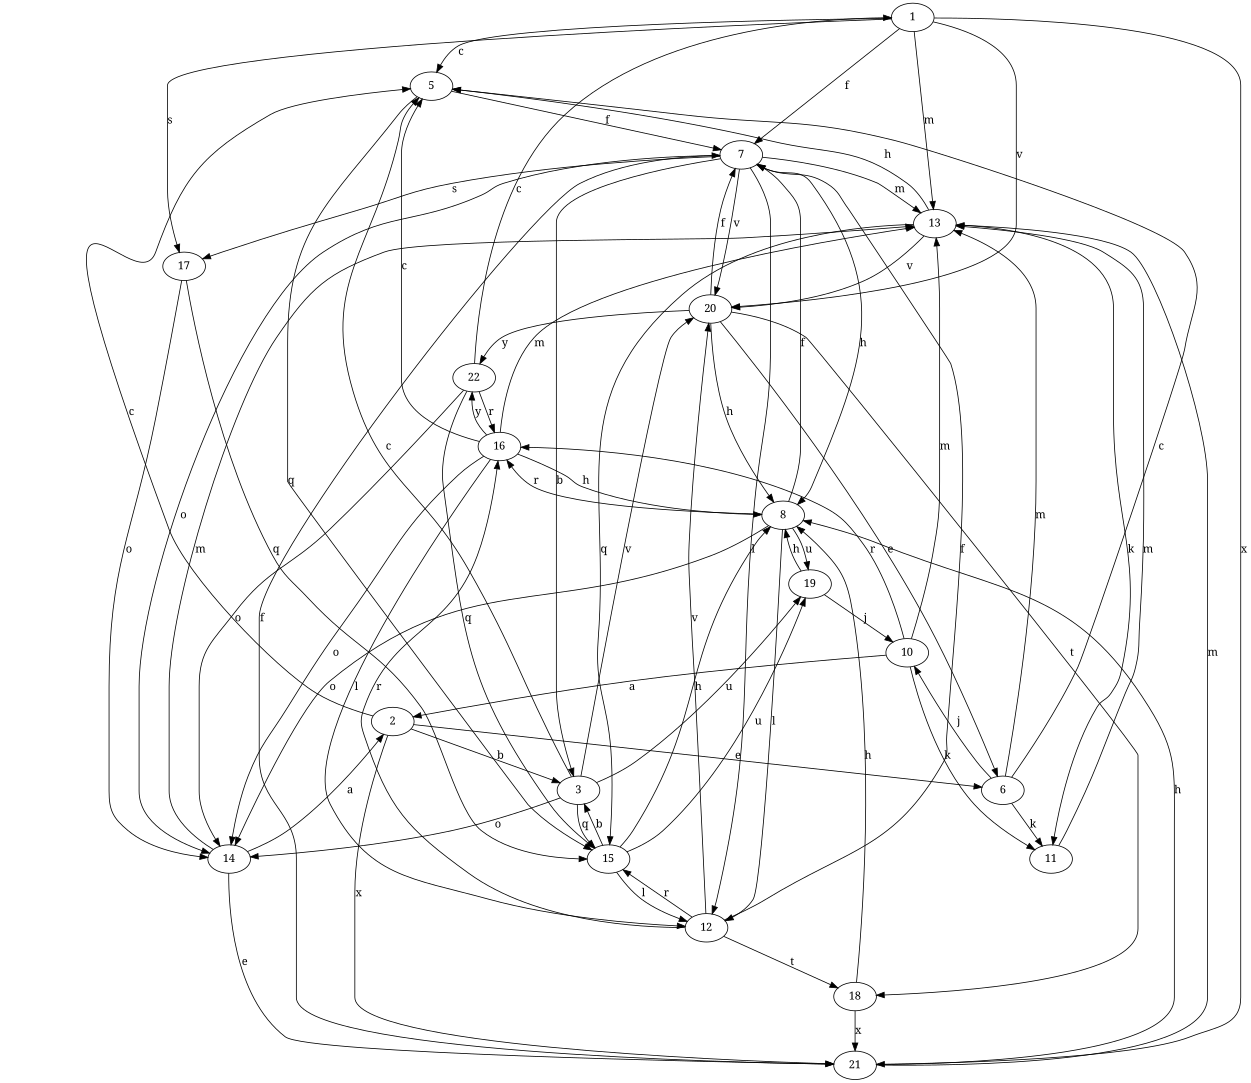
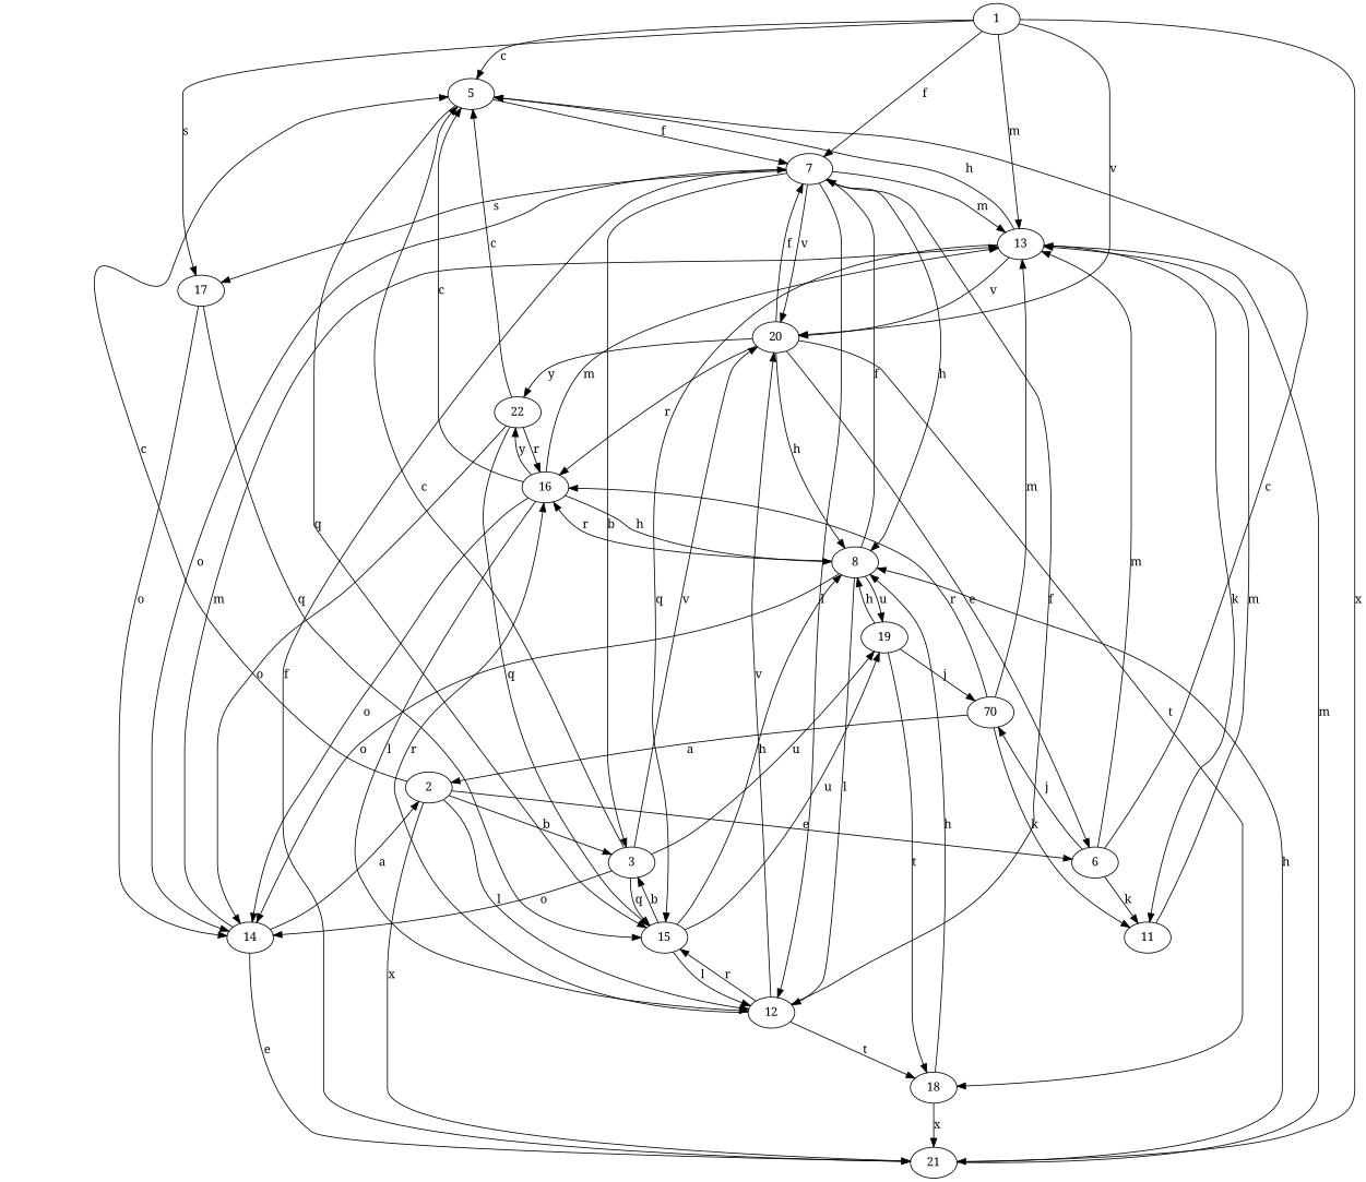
  strict digraph {
    fontname="Noto Serif"
    node [fontname="Noto Serif"]
    edge [fontname="Noto Serif"]
    1
    5
    7
    13
    17
    20
    21
    15
    3
    12
    14
    8
    11
    6
    16
    18
    22
    2
    19
-   10
+   10 [label=70]
    1 -> 5 [label=c]
    1 -> 7 [label=f]
    1 -> 13 [label=m]
    1 -> 17 [label=s]
    1 -> 20 [label=v]
    1 -> 21 [label=x]
    5 -> 7 [label=f]
    5 -> 15 [label=q]
    7 -> 13 [label=m]
    7 -> 17 [label=s]
    7 -> 20 [label=v]
    7 -> 3 [label=b]
    7 -> 12 [label=l]
    7 -> 14 [label=o]
    7 -> 8 [label=h]
    13 -> 5 [label=h]
    13 -> 20 [label=v]
    13 -> 15 [label=q]
    13 -> 11 [label=k]
    17 -> 15 [label=q]
    17 -> 14 [label=o]
    20 -> 7 [label=f]
    20 -> 8 [label=h]
    20 -> 6 [label=e]
+   20 -> 16 [label=r]
    20 -> 18 [label=t]
    20 -> 22 [label=y]
    21 -> 7 [label=f]
    21 -> 13 [label=m]
    21 -> 8 [label=h]
    15 -> 3 [label=b]
    15 -> 12 [label=l]
    15 -> 8 [label=h]
    15 -> 19 [label=u]
    3 -> 5 [label=c]
    3 -> 20 [label=v]
    3 -> 15 [label=q]
    3 -> 14 [label=o]
    3 -> 19 [label=u]
    12 -> 7 [label=f]
    12 -> 20 [label=v]
    12 -> 15 [label=r]
    12 -> 16 [label=r]
    12 -> 18 [label=t]
    14 -> 13 [label=m]
    14 -> 21 [label=e]
    14 -> 2 [label=a]
    8 -> 7 [label=f]
    8 -> 12 [label=l]
    8 -> 14 [label=o]
    8 -> 16 [label=r]
    8 -> 19 [label=u]
    11 -> 13 [label=m]
    6 -> 5 [label=c]
    6 -> 13 [label=m]
    6 -> 11 [label=k]
    6 -> 10 [label=j]
    16 -> 5 [label=c]
    16 -> 13 [label=m]
    16 -> 12 [label=l]
    16 -> 14 [label=o]
    16 -> 8 [label=h]
    16 -> 22 [label=y]
    18 -> 21 [label=x]
    18 -> 8 [label=h]
-   22 -> 1 [label=c]
+   22 -> 5 [label=c]
    22 -> 15 [label=q]
    22 -> 14 [label=o]
    22 -> 16 [label=r]
    2 -> 5 [label=c]
    2 -> 21 [label=x]
    2 -> 3 [label=b]
+   2 -> 12 [label=l]
    2 -> 6 [label=e]
    19 -> 8 [label=h]
+   19 -> 18 [label=t]
    19 -> 10 [label=j]
    10 -> 13 [label=m]
    10 -> 11 [label=k]
    10 -> 16 [label=r]
    10 -> 2 [label=a]
  }
